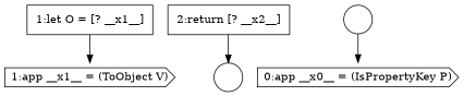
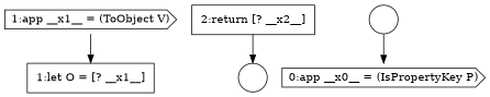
  digraph {
    node [color=black fillcolor=white shape=cds style=filled]
    edge [color=black]
    n1 [label=<<font color="black">1:app __x1__ = (ToObject V)</font>>]
    n2 [label=<<font color="black">     <table border="0" cellborder="1" cellspacing="0" cellpadding="10">       <tr><td align="left">1:let O = [? __x1__]</td></tr>     </table>   </font>> margin=0 shape=none]
    n3 [label=<<font color="black">     <table border="0" cellborder="1" cellspacing="0" cellpadding="10">       <tr><td align="left">2:return [? __x2__]</td></tr>     </table>   </font>> margin=0 shape=none]
    n4 [label=" " shape=circle]
    n5 [label=<<font color="black">0:app __x0__ = (IsPropertyKey P)</font>>]
    n6 [label=" " shape=circle]
-   n2 -> n1
+   n1 -> n2
    n3 -> n4
    n6 -> n5
  }
